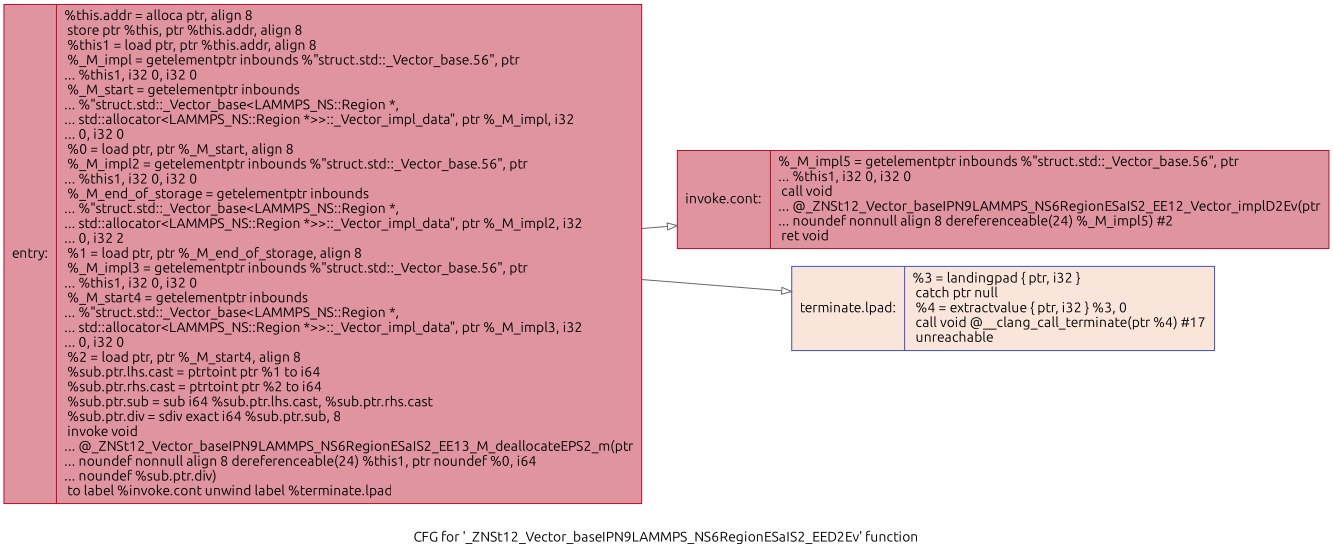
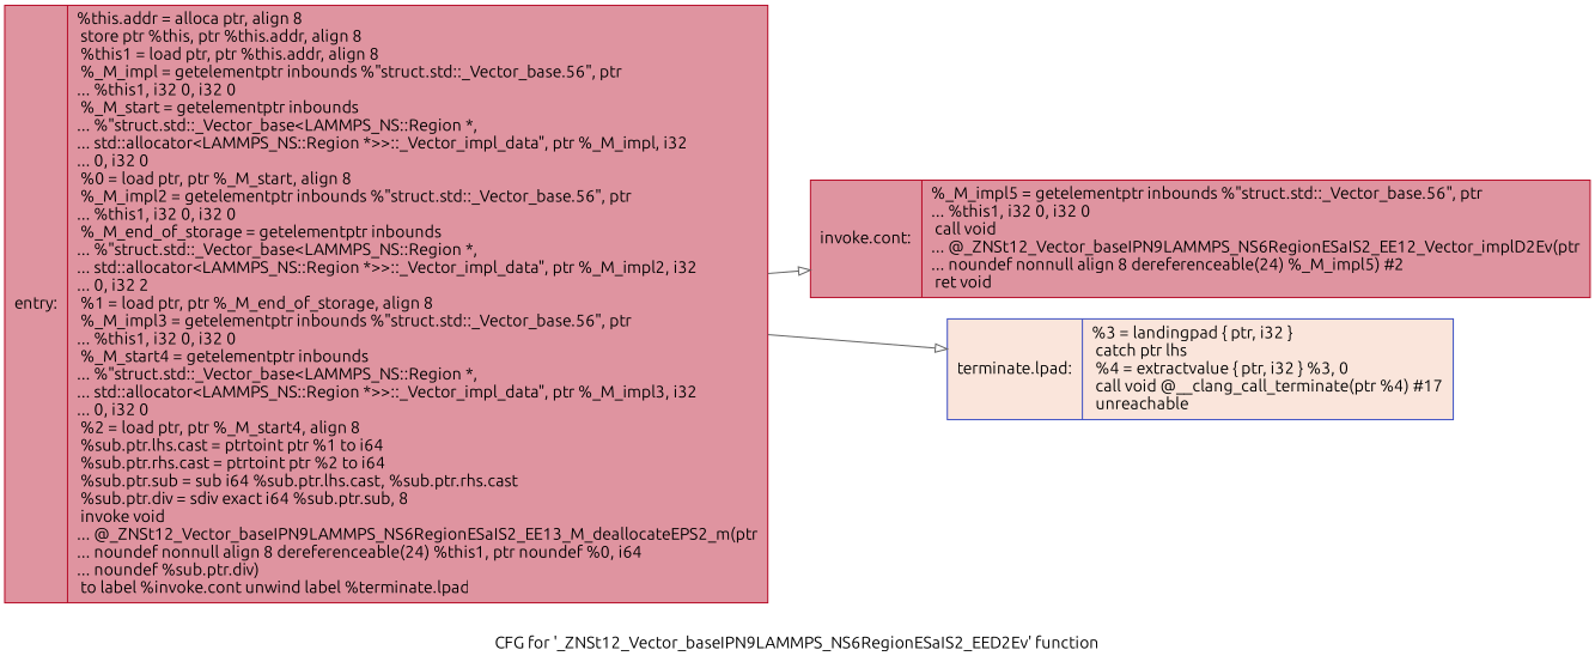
  digraph {
    label="CFG for '_ZNSt12_Vector_baseIPN9LAMMPS_NS6RegionESaIS2_EED2Ev' function"
    rankdir=LR
    fontname=Ubuntu
    node [color="#b70d28ff" fillcolor="#b70d2870" fontname=Ubuntu shape=record style=filled]
    edge [color=gray40 arrowhead=onormal fontname=Ubuntu]
    n1 [label="{entry:\l|  %this.addr = alloca ptr, align 8\l  store ptr %this, ptr %this.addr, align 8\l  %this1 = load ptr, ptr %this.addr, align 8\l  %_M_impl = getelementptr inbounds %\"struct.std::_Vector_base.56\", ptr\l... %this1, i32 0, i32 0\l  %_M_start = getelementptr inbounds\l... %\"struct.std::_Vector_base\<LAMMPS_NS::Region *,\l... std::allocator\<LAMMPS_NS::Region *\>\>::_Vector_impl_data\", ptr %_M_impl, i32\l... 0, i32 0\l  %0 = load ptr, ptr %_M_start, align 8\l  %_M_impl2 = getelementptr inbounds %\"struct.std::_Vector_base.56\", ptr\l... %this1, i32 0, i32 0\l  %_M_end_of_storage = getelementptr inbounds\l... %\"struct.std::_Vector_base\<LAMMPS_NS::Region *,\l... std::allocator\<LAMMPS_NS::Region *\>\>::_Vector_impl_data\", ptr %_M_impl2, i32\l... 0, i32 2\l  %1 = load ptr, ptr %_M_end_of_storage, align 8\l  %_M_impl3 = getelementptr inbounds %\"struct.std::_Vector_base.56\", ptr\l... %this1, i32 0, i32 0\l  %_M_start4 = getelementptr inbounds\l... %\"struct.std::_Vector_base\<LAMMPS_NS::Region *,\l... std::allocator\<LAMMPS_NS::Region *\>\>::_Vector_impl_data\", ptr %_M_impl3, i32\l... 0, i32 0\l  %2 = load ptr, ptr %_M_start4, align 8\l  %sub.ptr.lhs.cast = ptrtoint ptr %1 to i64\l  %sub.ptr.rhs.cast = ptrtoint ptr %2 to i64\l  %sub.ptr.sub = sub i64 %sub.ptr.lhs.cast, %sub.ptr.rhs.cast\l  %sub.ptr.div = sdiv exact i64 %sub.ptr.sub, 8\l  invoke void\l... @_ZNSt12_Vector_baseIPN9LAMMPS_NS6RegionESaIS2_EE13_M_deallocateEPS2_m(ptr\l... noundef nonnull align 8 dereferenceable(24) %this1, ptr noundef %0, i64\l... noundef %sub.ptr.div)\l          to label %invoke.cont unwind label %terminate.lpad\l}"]
    n2 [label="{invoke.cont:\l|  %_M_impl5 = getelementptr inbounds %\"struct.std::_Vector_base.56\", ptr\l... %this1, i32 0, i32 0\l  call void\l... @_ZNSt12_Vector_baseIPN9LAMMPS_NS6RegionESaIS2_EE12_Vector_implD2Ev(ptr\l... noundef nonnull align 8 dereferenceable(24) %_M_impl5) #2\l  ret void\l}"]
-   n3 [color="#3d50c3ff" fillcolor="#f4c5ad70" label="{terminate.lpad:\l|  %3 = landingpad \{ ptr, i32 \}\l          catch ptr null\l  %4 = extractvalue \{ ptr, i32 \} %3, 0\l  call void @__clang_call_terminate(ptr %4) #17\l  unreachable\l}"]
+   n3 [color="#3d50c3ff" fillcolor="#f4c5ad70" label="{terminate.lpad:\l|  %3 = landingpad \{ ptr, i32 \}\l          catch ptr lhs\l  %4 = extractvalue \{ ptr, i32 \} %3, 0\l  call void @__clang_call_terminate(ptr %4) #17\l  unreachable\l}"]
    n1 -> n2
    n1 -> n3
  }
